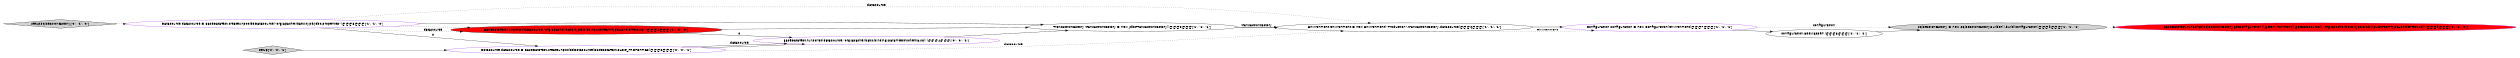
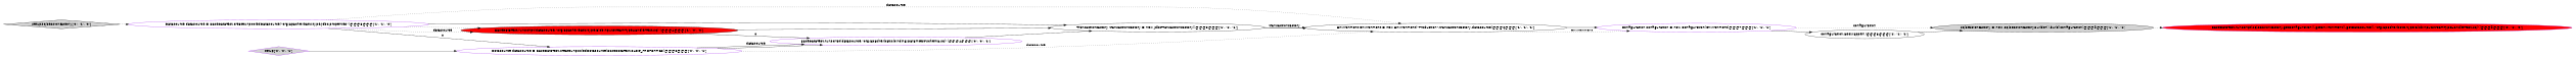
  digraph {
    fontname="DejaVu Sans"
    rankdir=LR
    node [color=black fillcolor=white fontname="DejaVu Sans" shape=ellipse style=filled]
    edge [fontname="DejaVu Sans" style=solid]
    n1 [fillcolor=lightgray label="sqlSessionFactory = new SqlSessionFactoryBuilder().build(configuration)@@@9@@@['1', '1', '1']"]
    n2 [color=purple fillcolor=red label="BaseDataTest.runScript(sqlSessionFactory.getConfiguration().getEnvironment().getDataSource(),\"org/apache/ibatis/type/BlobInputStreamTypeHandlerTest.sql\")@@@9@@@['0', '1', '0']"]
    n3 [color=purple label="DataSource dataSource = BaseDataTest.createUnpooledDataSource(\"org/apache/ibatis/type/jdbc.properties\")@@@3@@@['1', '1', '0']"]
    n4 [fillcolor=red label="BaseDataTest.runScript(dataSource,\"org/apache/ibatis/type/BlobInputStreamTypeHandlerTest.sql\")@@@4@@@['1', '0', '0']"]
    n5 [label="Environment environment = new Environment(\"Production\",transactionFactory,dataSource)@@@6@@@['1', '1', '1']"]
    n6 [color=purple label="DataSource dataSource = BaseDataTest.createUnpooledDataSource(BaseDataTest.BLOG_PROPERTIES)@@@3@@@['0', '0', '1']"]
    n7 [label="TransactionFactory transactionFactory = new JdbcTransactionFactory()@@@5@@@['1', '1', '1']"]
    n8 [color=purple label="BaseDataTest.runScript(dataSource,\"org/apache/ibatis/binding/paramtest-schema.sql\")@@@4@@@['0', '0', '1']"]
    n9 [color=purple label="Configuration configuration = new Configuration(environment)@@@7@@@['1', '1', '1']"]
-   n10 [fillcolor=lightgray label="setup['0', '0', '1']" shape=diamond]
+   n10 [color=purple fillcolor=lightgray label="setup['0', '0', '1']" shape=diamond]
    n11 [label="configuration.addMapper()@@@8@@@['1', '1', '1']"]
    n12 [fillcolor=lightgray label="setupSqlSessionFactory['0', '1', '0']" shape=diamond]
    n1 -> n2 [style=dotted]
    n3 -> n4 [style=dotted]
    n3 -> n4 [label=dataSource style=dotted]
    n3 -> n5 [label=dataSource style=dotted]
    n3 -> n6 [label=0]
    n3 -> n7
    n4 -> n7
    n4 -> n8 [label=0]
    n5 -> n9
    n5 -> n9 [label=environment style=dotted]
    n6 -> n5 [label=dataSource style=dotted]
    n6 -> n8 [label=dataSource]
    n6 -> n8
    n7 -> n5 [label=transactionFactory]
    n7 -> n5
    n8 -> n7
    n9 -> n1 [label=configuration style=dotted]
    n9 -> n11
    n10 -> n6
    n11 -> n1
    n12 -> n3 [style=dotted]
  }
